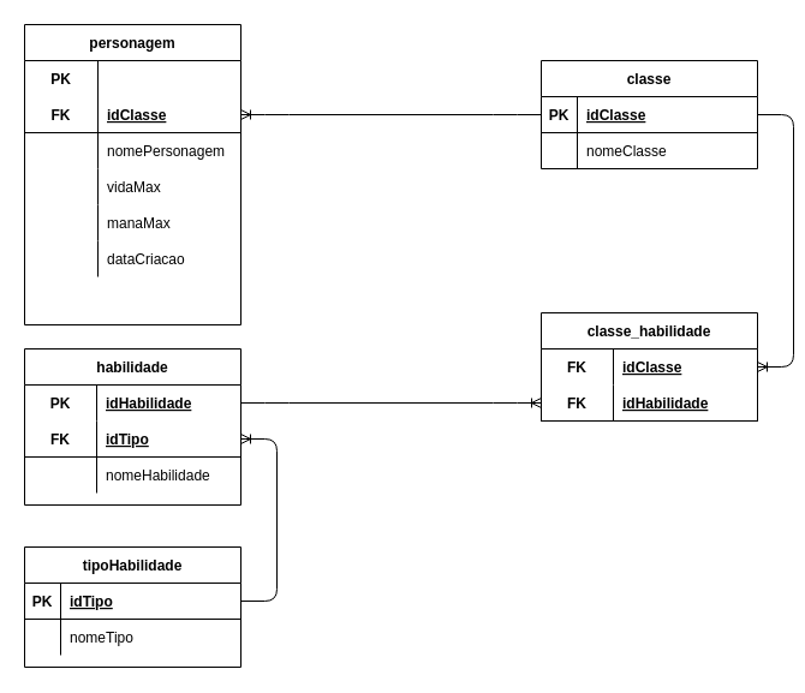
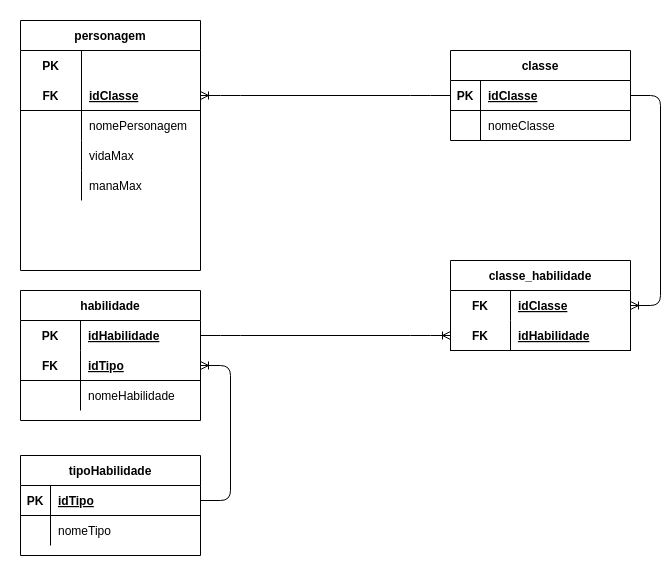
  <mxCell id="0" />
  <mxCell id="1" parent="0" />
  <mxCell id="2" value="tipoHabilidade" style="shape=table;startSize=30;container=1;collapsible=1;childLayout=tableLayout;fixedRows=1;rowLines=0;fontStyle=1;align=center;resizeLast=1;" parent="1" vertex="1"><mxGeometry x="20" y="455" width="180" height="100" as="geometry" /></mxCell>
  <mxCell id="3" value="" style="shape=partialRectangle;collapsible=0;dropTarget=0;pointerEvents=0;fillColor=none;top=0;left=0;bottom=1;right=0;points=[[0,0.5],[1,0.5]];portConstraint=eastwest;" parent="2" vertex="1"><mxGeometry y="30" width="180" height="30" as="geometry" /></mxCell>
  <mxCell id="4" value="PK" style="shape=partialRectangle;connectable=0;fillColor=none;top=0;left=0;bottom=0;right=0;fontStyle=1;overflow=hidden;" parent="3" vertex="1"><mxGeometry width="30" height="30" as="geometry" /></mxCell>
  <mxCell id="5" value="idTipo" style="shape=partialRectangle;connectable=0;fillColor=none;top=0;left=0;bottom=0;right=0;align=left;spacingLeft=6;fontStyle=5;overflow=hidden;" parent="3" vertex="1"><mxGeometry x="30" width="150" height="30" as="geometry" /></mxCell>
  <mxCell id="6" value="" style="shape=partialRectangle;collapsible=0;dropTarget=0;pointerEvents=0;fillColor=none;top=0;left=0;bottom=0;right=0;points=[[0,0.5],[1,0.5]];portConstraint=eastwest;" parent="2" vertex="1"><mxGeometry y="60" width="180" height="30" as="geometry" /></mxCell>
  <mxCell id="7" value="" style="shape=partialRectangle;connectable=0;fillColor=none;top=0;left=0;bottom=0;right=0;editable=1;overflow=hidden;" parent="6" vertex="1"><mxGeometry width="30" height="30" as="geometry" /></mxCell>
  <mxCell id="8" value="nomeTipo" style="shape=partialRectangle;connectable=0;fillColor=none;top=0;left=0;bottom=0;right=0;align=left;spacingLeft=6;overflow=hidden;" parent="6" vertex="1"><mxGeometry x="30" width="150" height="30" as="geometry" /></mxCell>
  <mxCell id="9" value="habilidade" style="shape=table;startSize=30;container=1;collapsible=1;childLayout=tableLayout;fixedRows=1;rowLines=0;fontStyle=1;align=center;resizeLast=1;" parent="1" vertex="1"><mxGeometry x="20" y="290" width="180" height="130" as="geometry" /></mxCell>
  <mxCell id="10" value="" style="shape=partialRectangle;collapsible=0;dropTarget=0;pointerEvents=0;fillColor=none;top=0;left=0;bottom=0;right=0;points=[[0,0.5],[1,0.5]];portConstraint=eastwest;" parent="9" vertex="1"><mxGeometry y="30" width="180" height="30" as="geometry" /></mxCell>
  <mxCell id="11" value="PK" style="shape=partialRectangle;connectable=0;fillColor=none;top=0;left=0;bottom=0;right=0;fontStyle=1;overflow=hidden;" parent="10" vertex="1"><mxGeometry width="60" height="30" as="geometry" /></mxCell>
  <mxCell id="12" value="idHabilidade" style="shape=partialRectangle;connectable=0;fillColor=none;top=0;left=0;bottom=0;right=0;align=left;spacingLeft=6;fontStyle=5;overflow=hidden;" parent="10" vertex="1"><mxGeometry x="60" width="120" height="30" as="geometry" /></mxCell>
  <mxCell id="13" value="" style="shape=partialRectangle;collapsible=0;dropTarget=0;pointerEvents=0;fillColor=none;top=0;left=0;bottom=1;right=0;points=[[0,0.5],[1,0.5]];portConstraint=eastwest;" parent="9" vertex="1"><mxGeometry y="60" width="180" height="30" as="geometry" /></mxCell>
  <mxCell id="14" value="FK" style="shape=partialRectangle;connectable=0;fillColor=none;top=0;left=0;bottom=0;right=0;fontStyle=1;overflow=hidden;" parent="13" vertex="1"><mxGeometry width="60" height="30" as="geometry" /></mxCell>
  <mxCell id="15" value="idTipo" style="shape=partialRectangle;connectable=0;fillColor=none;top=0;left=0;bottom=0;right=0;align=left;spacingLeft=6;fontStyle=5;overflow=hidden;" parent="13" vertex="1"><mxGeometry x="60" width="120" height="30" as="geometry" /></mxCell>
  <mxCell id="16" value="" style="shape=partialRectangle;collapsible=0;dropTarget=0;pointerEvents=0;fillColor=none;top=0;left=0;bottom=0;right=0;points=[[0,0.5],[1,0.5]];portConstraint=eastwest;" parent="9" vertex="1"><mxGeometry y="90" width="180" height="30" as="geometry" /></mxCell>
  <mxCell id="17" value="" style="shape=partialRectangle;connectable=0;fillColor=none;top=0;left=0;bottom=0;right=0;editable=1;overflow=hidden;" parent="16" vertex="1"><mxGeometry width="60" height="30" as="geometry" /></mxCell>
  <mxCell id="18" value="nomeHabilidade" style="shape=partialRectangle;connectable=0;fillColor=none;top=0;left=0;bottom=0;right=0;align=left;spacingLeft=6;overflow=hidden;" parent="16" vertex="1"><mxGeometry x="60" width="120" height="30" as="geometry" /></mxCell>
  <mxCell id="19" value="" style="edgeStyle=entityRelationEdgeStyle;fontSize=12;html=1;endArrow=ERoneToMany;exitX=1;exitY=0.5;exitDx=0;exitDy=0;entryX=1;entryY=0.5;entryDx=0;entryDy=0;" parent="1" source="3" target="13" edge="1"><mxGeometry width="100" height="100" relative="1" as="geometry"><mxPoint x="-40" y="430" as="sourcePoint" /><mxPoint x="-20" y="300" as="targetPoint" /></mxGeometry></mxCell>
  <mxCell id="20" value="classe_habilidade" style="shape=table;startSize=30;container=1;collapsible=1;childLayout=tableLayout;fixedRows=1;rowLines=0;fontStyle=1;align=center;resizeLast=1;" parent="1" vertex="1"><mxGeometry x="450" y="260" width="180" height="90" as="geometry" /></mxCell>
  <mxCell id="21" value="" style="shape=partialRectangle;collapsible=0;dropTarget=0;pointerEvents=0;fillColor=none;top=0;left=0;bottom=0;right=0;points=[[0,0.5],[1,0.5]];portConstraint=eastwest;" parent="20" vertex="1"><mxGeometry y="30" width="180" height="30" as="geometry" /></mxCell>
  <mxCell id="22" value="FK" style="shape=partialRectangle;connectable=0;fillColor=none;top=0;left=0;bottom=0;right=0;fontStyle=1;overflow=hidden;" parent="21" vertex="1"><mxGeometry width="60" height="30" as="geometry" /></mxCell>
  <mxCell id="23" value="idClasse" style="shape=partialRectangle;connectable=0;fillColor=none;top=0;left=0;bottom=0;right=0;align=left;spacingLeft=6;fontStyle=5;overflow=hidden;" parent="21" vertex="1"><mxGeometry x="60" width="120" height="30" as="geometry" /></mxCell>
  <mxCell id="24" value="" style="shape=partialRectangle;collapsible=0;dropTarget=0;pointerEvents=0;fillColor=none;top=0;left=0;bottom=1;right=0;points=[[0,0.5],[1,0.5]];portConstraint=eastwest;" parent="20" vertex="1"><mxGeometry y="60" width="180" height="30" as="geometry" /></mxCell>
  <mxCell id="25" value="FK" style="shape=partialRectangle;connectable=0;fillColor=none;top=0;left=0;bottom=0;right=0;fontStyle=1;overflow=hidden;" parent="24" vertex="1"><mxGeometry width="60" height="30" as="geometry" /></mxCell>
  <mxCell id="26" value="idHabilidade" style="shape=partialRectangle;connectable=0;fillColor=none;top=0;left=0;bottom=0;right=0;align=left;spacingLeft=6;fontStyle=5;overflow=hidden;" parent="24" vertex="1"><mxGeometry x="60" width="120" height="30" as="geometry" /></mxCell>
  <mxCell id="27" value="personagem" style="shape=table;startSize=30;container=1;collapsible=1;childLayout=tableLayout;fixedRows=1;rowLines=0;fontStyle=1;align=center;resizeLast=1;" parent="1" vertex="1"><mxGeometry x="20" y="20" width="180" height="250" as="geometry" /></mxCell>
  <mxCell id="28" value="" style="shape=partialRectangle;collapsible=0;dropTarget=0;pointerEvents=0;fillColor=none;top=0;left=0;bottom=0;right=0;points=[[0,0.5],[1,0.5]];portConstraint=eastwest;" parent="27" vertex="1"><mxGeometry y="30" width="180" height="30" as="geometry" /></mxCell>
  <mxCell id="29" value="PK" style="shape=partialRectangle;connectable=0;fillColor=none;top=0;left=0;bottom=0;right=0;fontStyle=1;overflow=hidden;" parent="28" vertex="1"><mxGeometry width="61" height="30" as="geometry" /></mxCell>
  <mxCell id="30" value="" style="shape=partialRectangle;collapsible=0;dropTarget=0;pointerEvents=0;fillColor=none;top=0;left=0;bottom=1;right=0;points=[[0,0.5],[1,0.5]];portConstraint=eastwest;" parent="27" vertex="1"><mxGeometry y="60" width="180" height="30" as="geometry" /></mxCell>
  <mxCell id="31" value="FK" style="shape=partialRectangle;connectable=0;fillColor=none;top=0;left=0;bottom=0;right=0;fontStyle=1;overflow=hidden;" parent="30" vertex="1"><mxGeometry width="61" height="30" as="geometry" /></mxCell>
  <mxCell id="32" value="idClasse" style="shape=partialRectangle;connectable=0;fillColor=none;top=0;left=0;bottom=0;right=0;align=left;spacingLeft=6;fontStyle=5;overflow=hidden;" parent="30" vertex="1"><mxGeometry x="61" width="119" height="30" as="geometry" /></mxCell>
  <mxCell id="33" value="" style="shape=partialRectangle;collapsible=0;dropTarget=0;pointerEvents=0;fillColor=none;top=0;left=0;bottom=0;right=0;points=[[0,0.5],[1,0.5]];portConstraint=eastwest;" parent="27" vertex="1"><mxGeometry y="90" width="180" height="30" as="geometry" /></mxCell>
  <mxCell id="34" value="" style="shape=partialRectangle;connectable=0;fillColor=none;top=0;left=0;bottom=0;right=0;editable=1;overflow=hidden;" parent="33" vertex="1"><mxGeometry width="61" height="30" as="geometry" /></mxCell>
  <mxCell id="35" value="nomePersonagem" style="shape=partialRectangle;connectable=0;fillColor=none;top=0;left=0;bottom=0;right=0;align=left;spacingLeft=6;overflow=hidden;" parent="33" vertex="1"><mxGeometry x="61" width="119" height="30" as="geometry" /></mxCell>
  <mxCell id="36" value="" style="shape=partialRectangle;collapsible=0;dropTarget=0;pointerEvents=0;fillColor=none;top=0;left=0;bottom=0;right=0;points=[[0,0.5],[1,0.5]];portConstraint=eastwest;" parent="27" vertex="1"><mxGeometry y="120" width="180" height="30" as="geometry" /></mxCell>
  <mxCell id="37" value="" style="shape=partialRectangle;connectable=0;fillColor=none;top=0;left=0;bottom=0;right=0;editable=1;overflow=hidden;" parent="36" vertex="1"><mxGeometry width="61" height="30" as="geometry" /></mxCell>
  <mxCell id="38" value="vidaMax" style="shape=partialRectangle;connectable=0;fillColor=none;top=0;left=0;bottom=0;right=0;align=left;spacingLeft=6;overflow=hidden;" parent="36" vertex="1"><mxGeometry x="61" width="119" height="30" as="geometry" /></mxCell>
  <mxCell id="39" value="" style="shape=partialRectangle;collapsible=0;dropTarget=0;pointerEvents=0;fillColor=none;top=0;left=0;bottom=0;right=0;points=[[0,0.5],[1,0.5]];portConstraint=eastwest;" parent="27" vertex="1"><mxGeometry y="150" width="180" height="30" as="geometry" /></mxCell>
  <mxCell id="40" value="" style="shape=partialRectangle;connectable=0;fillColor=none;top=0;left=0;bottom=0;right=0;editable=1;overflow=hidden;" parent="39" vertex="1"><mxGeometry width="61" height="30" as="geometry" /></mxCell>
  <mxCell id="41" value="manaMax" style="shape=partialRectangle;connectable=0;fillColor=none;top=0;left=0;bottom=0;right=0;align=left;spacingLeft=6;overflow=hidden;" parent="39" vertex="1"><mxGeometry x="61" width="119" height="30" as="geometry" /></mxCell>
  <mxCell id="42" value="" style="shape=partialRectangle;collapsible=0;dropTarget=0;pointerEvents=0;fillColor=none;top=0;left=0;bottom=0;right=0;points=[[0,0.5],[1,0.5]];portConstraint=eastwest;" parent="27" vertex="1"><mxGeometry y="180" width="180" height="30" as="geometry" /></mxCell>
  <mxCell id="43" value="" style="shape=partialRectangle;connectable=0;fillColor=none;top=0;left=0;bottom=0;right=0;editable=1;overflow=hidden;" parent="42" vertex="1"><mxGeometry width="61" height="30" as="geometry" /></mxCell>
- <mxCell id="44" value="dataCriacao" style="shape=partialRectangle;connectable=0;fillColor=none;top=0;left=0;bottom=0;right=0;align=left;spacingLeft=6;overflow=hidden;" parent="42" vertex="1"><mxGeometry x="61" width="119" height="30" as="geometry" /></mxCell>
  <mxCell id="45" value="" style="shape=partialRectangle;collapsible=0;dropTarget=0;pointerEvents=0;fillColor=none;top=0;left=0;bottom=0;right=0;points=[[0,0.5],[1,0.5]];portConstraint=eastwest;" parent="27" vertex="1"><mxGeometry y="210" width="180" height="30" as="geometry" /></mxCell>
  <mxCell id="46" value="" style="shape=partialRectangle;connectable=0;fillColor=none;top=0;left=0;bottom=0;right=0;editable=1;overflow=hidden;" parent="45" vertex="1"><mxGeometry width="61" height="30" as="geometry" /></mxCell>
  <mxCell id="47" value="classe" style="shape=table;startSize=30;container=1;collapsible=1;childLayout=tableLayout;fixedRows=1;rowLines=0;fontStyle=1;align=center;resizeLast=1;shadow=0;" parent="1" vertex="1"><mxGeometry x="450" y="50" width="180" height="90" as="geometry" /></mxCell>
  <mxCell id="48" value="" style="shape=partialRectangle;collapsible=0;dropTarget=0;pointerEvents=0;fillColor=none;top=0;left=0;bottom=1;right=0;points=[[0,0.5],[1,0.5]];portConstraint=eastwest;" parent="47" vertex="1"><mxGeometry y="30" width="180" height="30" as="geometry" /></mxCell>
  <mxCell id="49" value="PK" style="shape=partialRectangle;connectable=0;fillColor=none;top=0;left=0;bottom=0;right=0;fontStyle=1;overflow=hidden;" parent="48" vertex="1"><mxGeometry width="30" height="30" as="geometry" /></mxCell>
  <mxCell id="50" value="idClasse" style="shape=partialRectangle;connectable=0;fillColor=none;top=0;left=0;bottom=0;right=0;align=left;spacingLeft=6;fontStyle=5;overflow=hidden;" parent="48" vertex="1"><mxGeometry x="30" width="150" height="30" as="geometry" /></mxCell>
  <mxCell id="51" value="" style="shape=partialRectangle;collapsible=0;dropTarget=0;pointerEvents=0;fillColor=none;top=0;left=0;bottom=0;right=0;points=[[0,0.5],[1,0.5]];portConstraint=eastwest;" parent="47" vertex="1"><mxGeometry y="60" width="180" height="30" as="geometry" /></mxCell>
  <mxCell id="52" value="" style="shape=partialRectangle;connectable=0;fillColor=none;top=0;left=0;bottom=0;right=0;editable=1;overflow=hidden;" parent="51" vertex="1"><mxGeometry width="30" height="30" as="geometry" /></mxCell>
  <mxCell id="53" value="nomeClasse" style="shape=partialRectangle;connectable=0;fillColor=none;top=0;left=0;bottom=0;right=0;align=left;spacingLeft=6;overflow=hidden;" parent="51" vertex="1"><mxGeometry x="30" width="150" height="30" as="geometry" /></mxCell>
  <mxCell id="54" value="" style="edgeStyle=entityRelationEdgeStyle;fontSize=12;html=1;endArrow=ERoneToMany;exitX=1;exitY=0.5;exitDx=0;exitDy=0;entryX=0;entryY=0.5;entryDx=0;entryDy=0;" parent="1" source="10" target="24" edge="1"><mxGeometry width="100" height="100" relative="1" as="geometry"><mxPoint x="351" y="330" as="sourcePoint" /><mxPoint x="451" y="230" as="targetPoint" /></mxGeometry></mxCell>
  <mxCell id="55" value="" style="edgeStyle=entityRelationEdgeStyle;fontSize=12;html=1;endArrow=ERoneToMany;exitX=1;exitY=0.5;exitDx=0;exitDy=0;entryX=1;entryY=0.5;entryDx=0;entryDy=0;" parent="1" source="48" target="21" edge="1"><mxGeometry width="100" height="100" relative="1" as="geometry"><mxPoint x="351" y="330" as="sourcePoint" /><mxPoint x="451" y="230" as="targetPoint" /></mxGeometry></mxCell>
  <mxCell id="56" value="" style="edgeStyle=entityRelationEdgeStyle;fontSize=12;html=1;endArrow=ERoneToMany;exitX=0;exitY=0.5;exitDx=0;exitDy=0;entryX=1;entryY=0.5;entryDx=0;entryDy=0;" parent="1" source="48" target="30" edge="1"><mxGeometry width="100" height="100" relative="1" as="geometry"><mxPoint x="351" y="330" as="sourcePoint" /><mxPoint x="451" y="230" as="targetPoint" /></mxGeometry></mxCell>
